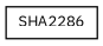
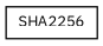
  digraph {
    rankdir=TB
    fontname="IBM Plex Sans"
-   n1 [color=black fillcolor=white fontname="IBM Plex Sans" fontsize=10 height=0.2 label=SHA2286 shape=record style=filled width=0.4]
+   n1 [color=black fillcolor=white fontname="IBM Plex Sans" fontsize=10 height=0.2 label=SHA2256 shape=record style=filled width=0.4]
  }
